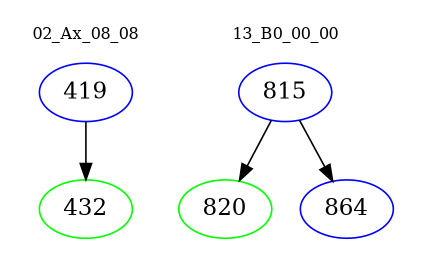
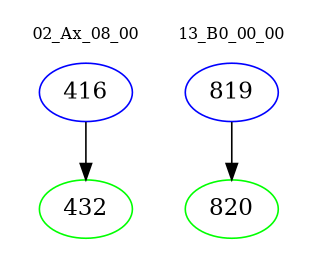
  digraph {
    node [color=blue]
    edge [color=black]
-   n1 [label=419]
+   n1 [label=416]
    n2 [color=green label=432]
-   n3 [label=815]
+   n3 [label=819]
    n4 [color=green label=820]
-   n5 [label=864]
    subgraph cluster_1 {
      color=white
      fontsize=10
-     label="02_Ax_08_08"
+     label="02_Ax_08_00"
      n1
      n2
    }
    subgraph cluster_2 {
      color=white
      fontsize=10
      label="13_B0_00_00"
      n3
      n4
-     n5
    }
    n1 -> n2
    n3 -> n4
-   n3 -> n5
  }
